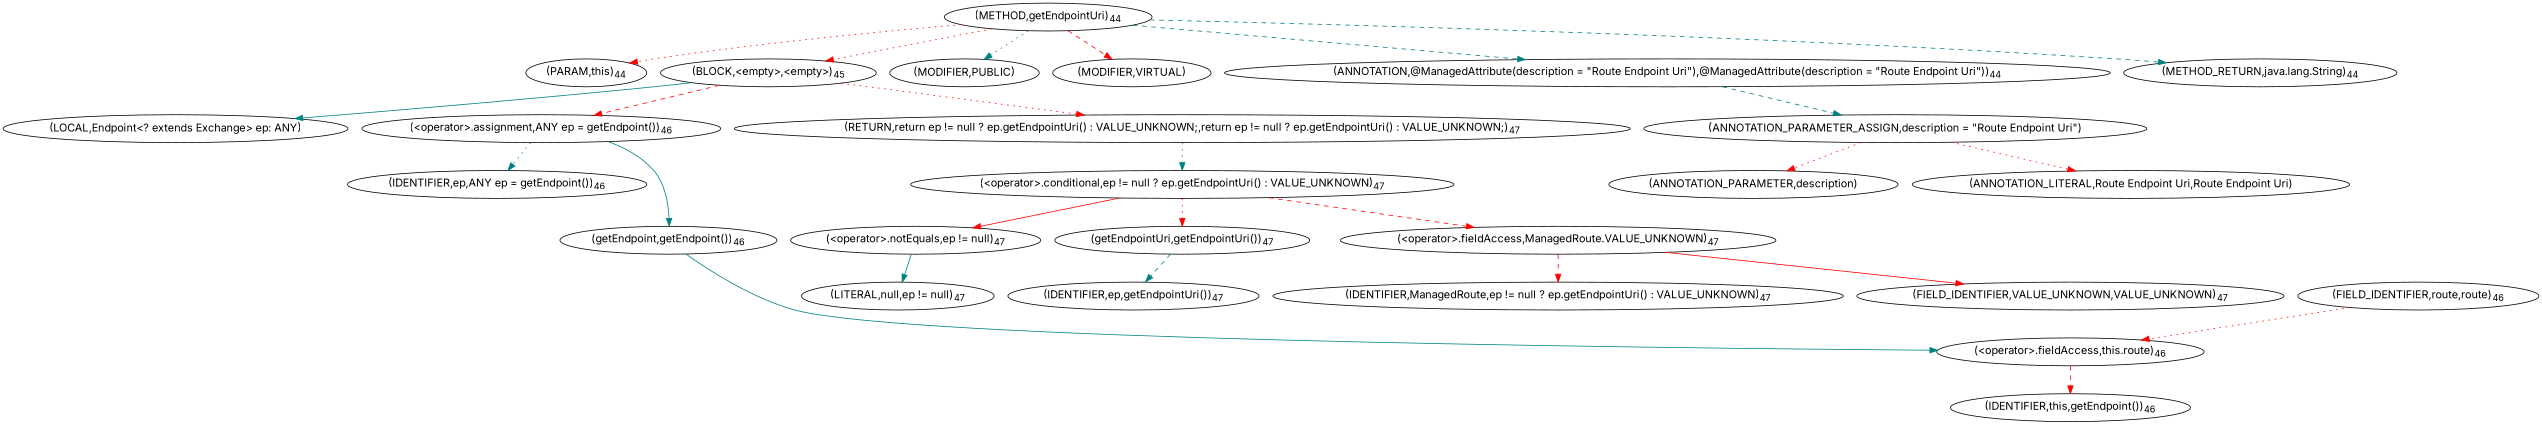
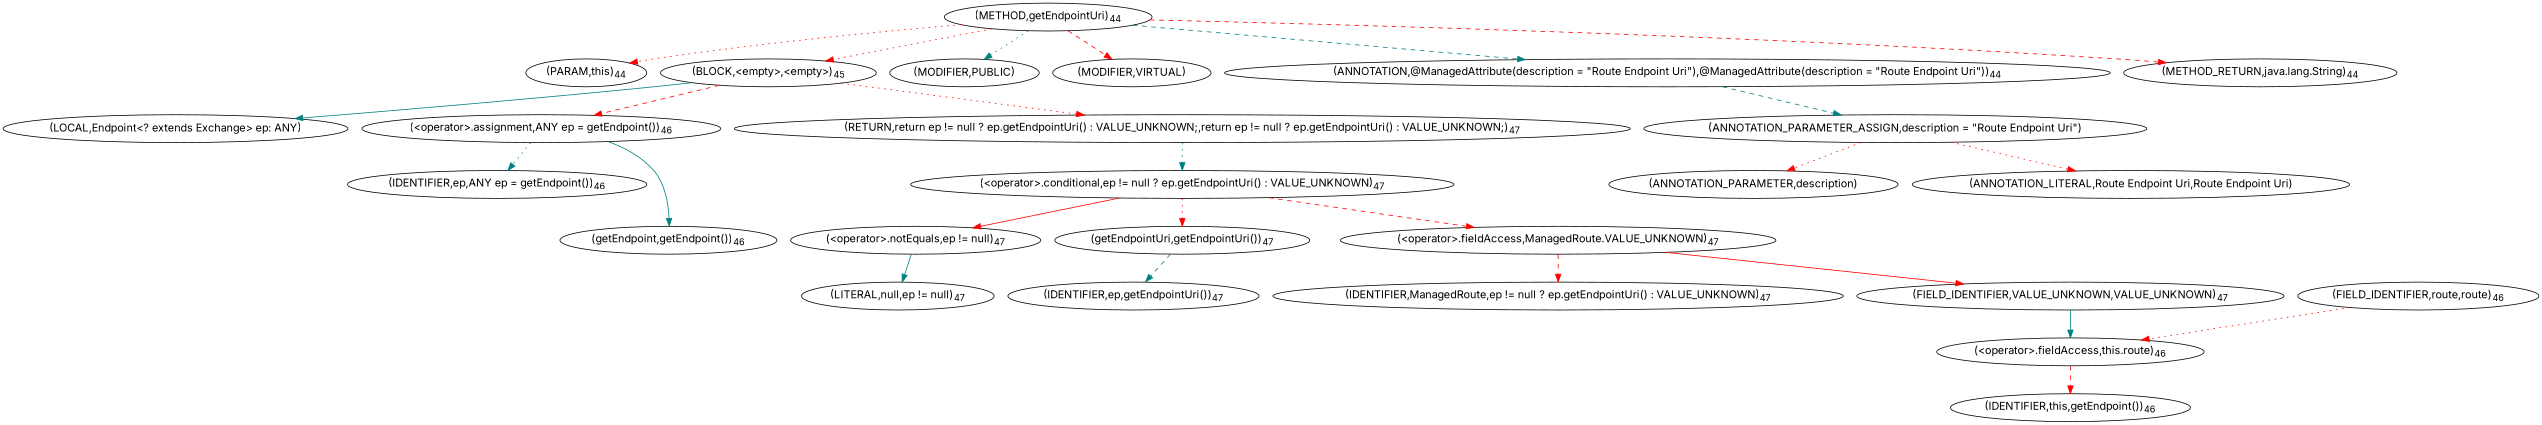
  digraph {
    fontname=Inter
    node [fontname=Inter]
    edge [color=red fontname=Inter style=dotted]
    n1 [label=<(METHOD,getEndpointUri)<SUB>44</SUB>>]
    n2 [label=<(PARAM,this)<SUB>44</SUB>>]
    n3 [label=<(BLOCK,&lt;empty&gt;,&lt;empty&gt;)<SUB>45</SUB>>]
    n4 [label=<(MODIFIER,PUBLIC)>]
    n5 [label=<(MODIFIER,VIRTUAL)>]
    n6 [label=<(ANNOTATION,@ManagedAttribute(description = &quot;Route Endpoint Uri&quot;),@ManagedAttribute(description = &quot;Route Endpoint Uri&quot;))<SUB>44</SUB>>]
    n7 [label=<(METHOD_RETURN,java.lang.String)<SUB>44</SUB>>]
    n8 [label=<(LOCAL,Endpoint&lt;? extends Exchange&gt; ep: ANY)>]
    n9 [label=<(&lt;operator&gt;.assignment,ANY ep = getEndpoint())<SUB>46</SUB>>]
    n10 [label=<(RETURN,return ep != null ? ep.getEndpointUri() : VALUE_UNKNOWN;,return ep != null ? ep.getEndpointUri() : VALUE_UNKNOWN;)<SUB>47</SUB>>]
    n11 [label=<(ANNOTATION_PARAMETER_ASSIGN,description = &quot;Route Endpoint Uri&quot;)>]
    n12 [label=<(IDENTIFIER,ep,ANY ep = getEndpoint())<SUB>46</SUB>>]
    n13 [label=<(getEndpoint,getEndpoint())<SUB>46</SUB>>]
    n14 [label=<(&lt;operator&gt;.conditional,ep != null ? ep.getEndpointUri() : VALUE_UNKNOWN)<SUB>47</SUB>>]
    n15 [label=<(&lt;operator&gt;.fieldAccess,this.route)<SUB>46</SUB>>]
    n16 [label=<(IDENTIFIER,this,getEndpoint())<SUB>46</SUB>>]
    n17 [label=<(FIELD_IDENTIFIER,route,route)<SUB>46</SUB>>]
    n18 [label=<(&lt;operator&gt;.notEquals,ep != null)<SUB>47</SUB>>]
    n19 [label=<(getEndpointUri,getEndpointUri())<SUB>47</SUB>>]
    n20 [label=<(&lt;operator&gt;.fieldAccess,ManagedRoute.VALUE_UNKNOWN)<SUB>47</SUB>>]
    n21 [label=<(LITERAL,null,ep != null)<SUB>47</SUB>>]
    n22 [label=<(IDENTIFIER,ep,getEndpointUri())<SUB>47</SUB>>]
    n23 [label=<(IDENTIFIER,ManagedRoute,ep != null ? ep.getEndpointUri() : VALUE_UNKNOWN)<SUB>47</SUB>>]
    n24 [label=<(FIELD_IDENTIFIER,VALUE_UNKNOWN,VALUE_UNKNOWN)<SUB>47</SUB>>]
    n25 [label=<(ANNOTATION_PARAMETER,description)>]
    n26 [label=<(ANNOTATION_LITERAL,Route Endpoint Uri,Route Endpoint Uri)>]
    n1 -> n2
    n1 -> n3
    n1 -> n4 [color=teal]
    n1 -> n5 [style=dashed]
    n1 -> n6 [color=teal style=dashed]
-   n1 -> n7 [color=teal style=dashed]
+   n1 -> n7 [style=dashed]
    n3 -> n8 [color=teal style=solid]
    n3 -> n9 [style=dashed]
    n3 -> n10
    n6 -> n11 [color=teal style=dashed]
    n9 -> n12 [color=teal]
    n9 -> n13 [color=teal style=solid]
    n10 -> n14 [color=teal]
    n11 -> n25
    n11 -> n26
-   n13 -> n15 [color=teal style=solid]
+   n24 -> n15 [color=teal style=solid]
    n14 -> n18 [style=solid]
    n14 -> n19
    n14 -> n20 [style=dashed]
    n15 -> n16 [style=dashed]
    n17 -> n15
    n18 -> n21 [color=teal style=solid]
    n19 -> n22 [color=teal style=dashed]
    n20 -> n23 [style=dashed]
    n20 -> n24 [style=solid]
  }
